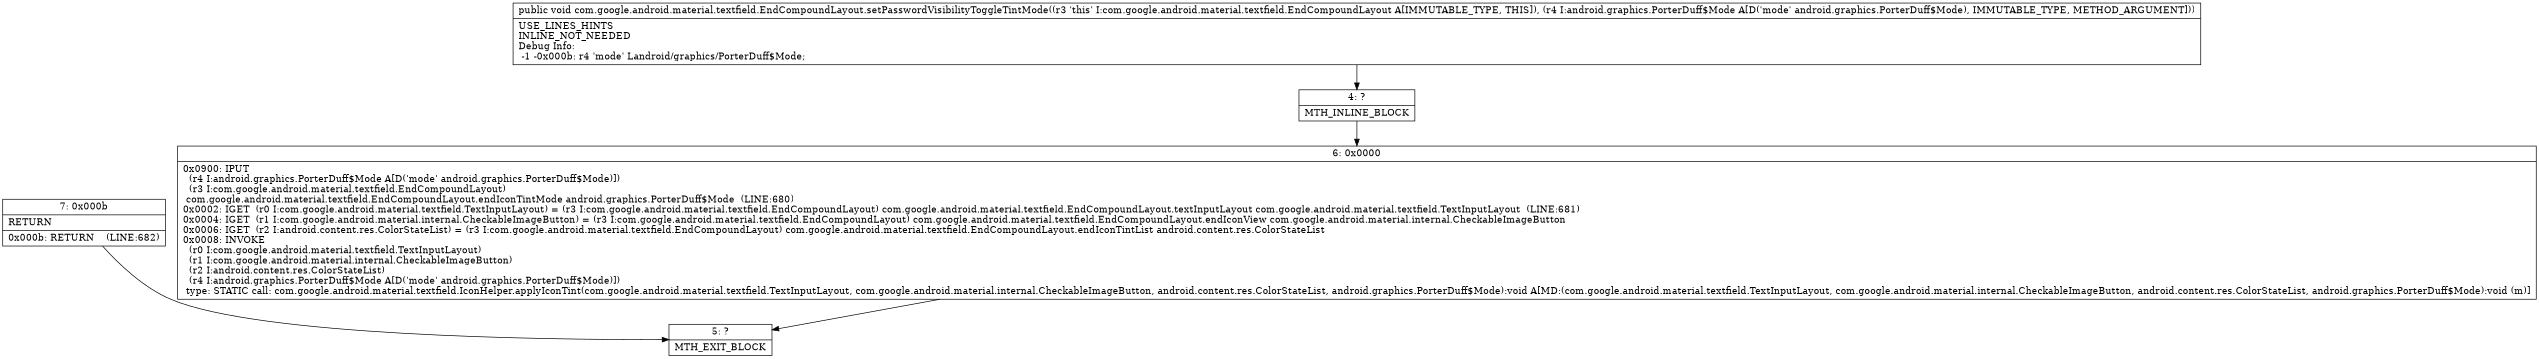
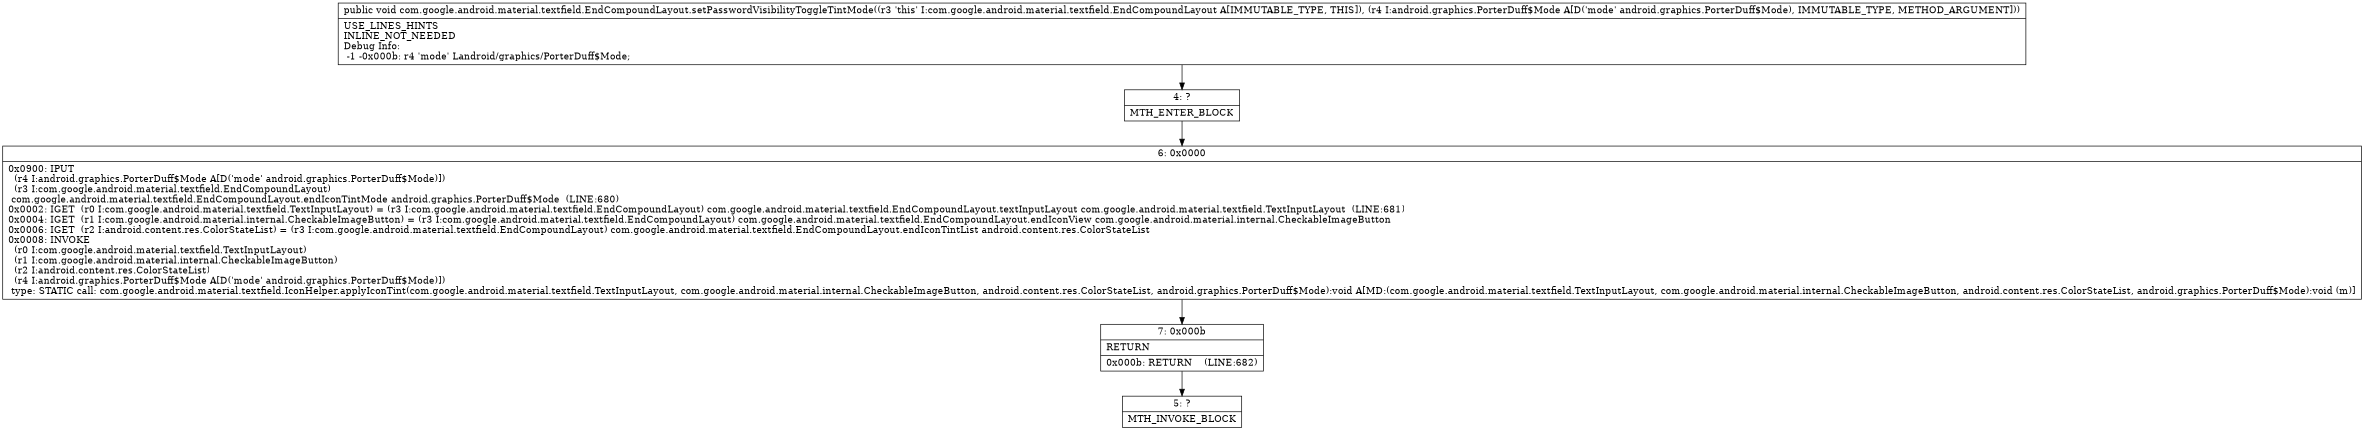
  digraph {
    node [shape=record]
-   n1 [label="{4\:\ ?|MTH_INLINE_BLOCK\l}"]
+   n1 [label="{4\:\ ?|MTH_ENTER_BLOCK\l}"]
    n2 [label="{6\:\ 0x0000|0x0900: IPUT  \l  (r4 I:android.graphics.PorterDuff$Mode A[D('mode' android.graphics.PorterDuff$Mode)])\l  (r3 I:com.google.android.material.textfield.EndCompoundLayout)\l com.google.android.material.textfield.EndCompoundLayout.endIconTintMode android.graphics.PorterDuff$Mode  (LINE:680)\l0x0002: IGET  (r0 I:com.google.android.material.textfield.TextInputLayout) = (r3 I:com.google.android.material.textfield.EndCompoundLayout) com.google.android.material.textfield.EndCompoundLayout.textInputLayout com.google.android.material.textfield.TextInputLayout  (LINE:681)\l0x0004: IGET  (r1 I:com.google.android.material.internal.CheckableImageButton) = (r3 I:com.google.android.material.textfield.EndCompoundLayout) com.google.android.material.textfield.EndCompoundLayout.endIconView com.google.android.material.internal.CheckableImageButton \l0x0006: IGET  (r2 I:android.content.res.ColorStateList) = (r3 I:com.google.android.material.textfield.EndCompoundLayout) com.google.android.material.textfield.EndCompoundLayout.endIconTintList android.content.res.ColorStateList \l0x0008: INVOKE  \l  (r0 I:com.google.android.material.textfield.TextInputLayout)\l  (r1 I:com.google.android.material.internal.CheckableImageButton)\l  (r2 I:android.content.res.ColorStateList)\l  (r4 I:android.graphics.PorterDuff$Mode A[D('mode' android.graphics.PorterDuff$Mode)])\l type: STATIC call: com.google.android.material.textfield.IconHelper.applyIconTint(com.google.android.material.textfield.TextInputLayout, com.google.android.material.internal.CheckableImageButton, android.content.res.ColorStateList, android.graphics.PorterDuff$Mode):void A[MD:(com.google.android.material.textfield.TextInputLayout, com.google.android.material.internal.CheckableImageButton, android.content.res.ColorStateList, android.graphics.PorterDuff$Mode):void (m)]\l}"]
    n3 [label="{7\:\ 0x000b|RETURN\l|0x000b: RETURN    (LINE:682)\l}"]
-   n4 [label="{5\:\ ?|MTH_EXIT_BLOCK\l}"]
+   n4 [label="{5\:\ ?|MTH_INVOKE_BLOCK\l}"]
    n5 [label="{public void com.google.android.material.textfield.EndCompoundLayout.setPasswordVisibilityToggleTintMode((r3 'this' I:com.google.android.material.textfield.EndCompoundLayout A[IMMUTABLE_TYPE, THIS]), (r4 I:android.graphics.PorterDuff$Mode A[D('mode' android.graphics.PorterDuff$Mode), IMMUTABLE_TYPE, METHOD_ARGUMENT]))  | USE_LINES_HINTS\lINLINE_NOT_NEEDED\lDebug Info:\l  \-1 \-0x000b: r4 'mode' Landroid\/graphics\/PorterDuff$Mode;\l}"]
    n1 -> n2
-   n2 -> n4
+   n2 -> n3
    n3 -> n4
    n5 -> n1
  }
